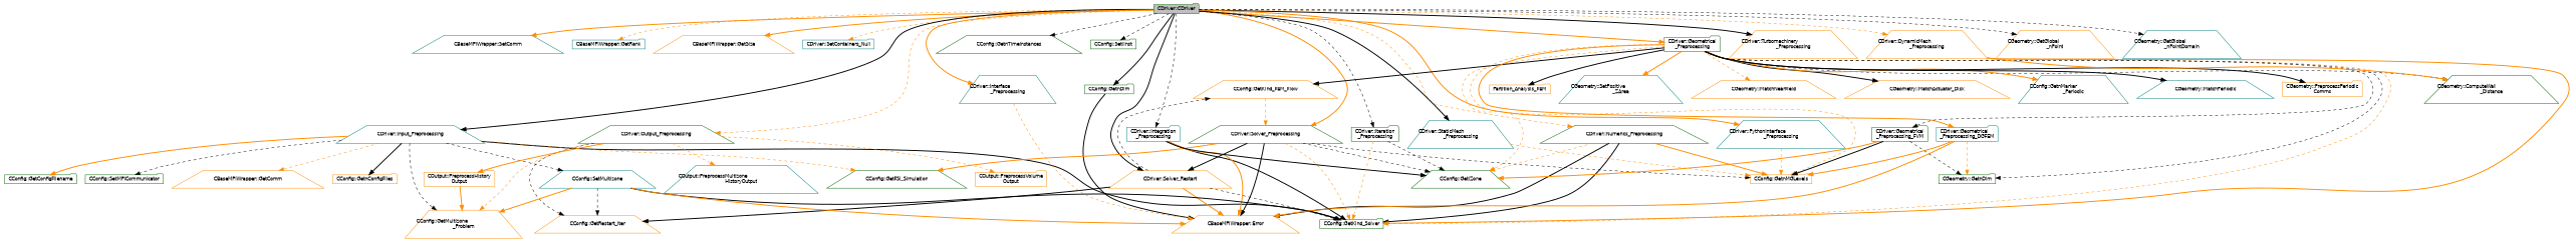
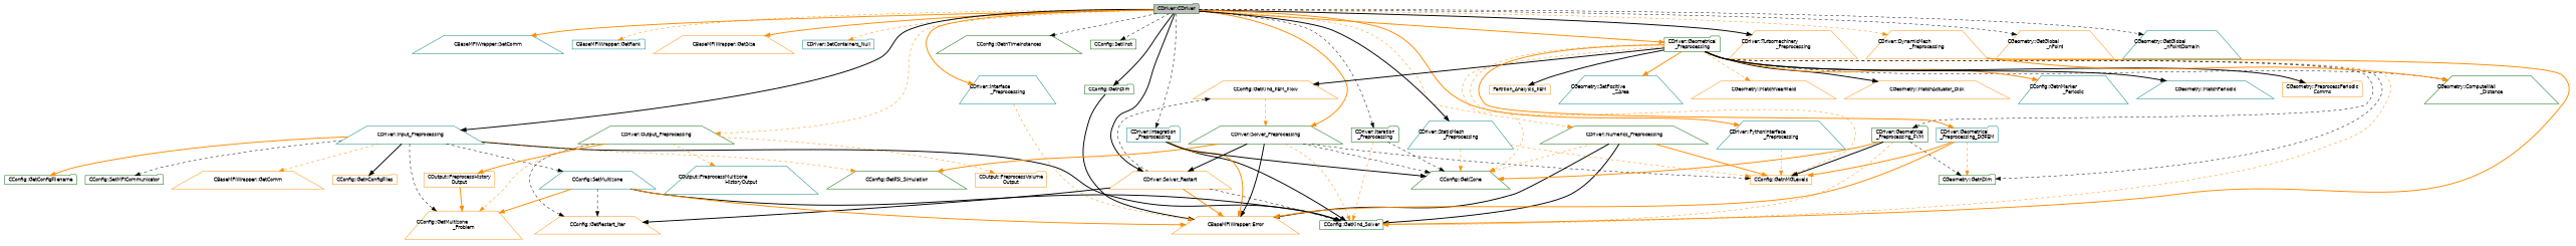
  digraph {
    rankdir=TB
    node [color=darkorange fillcolor=white fontname=Helvetica fontsize=10 shape=trapezium style=filled]
    edge [color=darkorange fontname=Helvetica fontsize=10 labelfontname=Helvetica labelfontsize=10 style=bold]
    n1 [color=darkgreen fillcolor=grey75 fontcolor=black height=0.2 label="CDriver::CDriver" shape=folder width=0.4]
    n2 [color=teal height=0.2 label="CBaseMPIWrapper::SetComm" width=0.4]
    n3 [color=teal height=0.2 label="CBaseMPIWrapper::GetRank" shape=folder width=0.4]
    n4 [height=0.2 label="CBaseMPIWrapper::GetSize" width=0.4]
    n5 [color=teal height=0.2 label="CDriver::SetContainers_Null" shape=folder width=0.4]
    n6 [color=teal height=0.2 label="CDriver::Input_Preprocessing" width=0.4]
    n7 [color=darkgreen height=0.2 label="CConfig::GetnDim" shape=folder width=0.4]
    n8 [color=darkgreen height=0.2 label="CDriver::Output_Preprocessing" width=0.4]
    n9 [color=darkgreen height=0.2 label="CConfig::GetnTimeInstances" width=0.4]
    n10 [color=darkgreen height=0.2 label="CConfig::SetiInst" shape=folder width=0.4]
    n11 [color=darkgreen height=0.2 label="CDriver::Geometrical\l_Preprocessing" shape=folder width=0.4]
    n12 [color=darkgreen height=0.2 label="CDriver::Solver_Preprocessing" width=0.4]
    n13 [height=0.2 label="CDriver::Solver_Restart" width=0.4]
    n14 [color=darkgreen height=0.2 label="CDriver::Numerics_Preprocessing" width=0.4]
    n15 [color=teal height=0.2 label="CDriver::Integration\l_Preprocessing" shape=folder width=0.4]
    n16 [color=darkgreen height=0.2 label="CDriver::Iteration\l_Preprocessing" shape=folder width=0.4]
    n17 [height=0.2 label="CDriver::DynamicMesh\l_Preprocessing" width=0.4]
    n18 [color=teal height=0.2 label="CDriver::StaticMesh\l_Preprocessing" width=0.4]
    n19 [color=teal height=0.2 label="CDriver::Interface\l_Preprocessing" width=0.4]
    n20 [height=0.2 label="CDriver::Turbomachinery\l_Preprocessing" width=0.4]
    n21 [color=teal height=0.2 label="CDriver::PythonInterface\l_Preprocessing" width=0.4]
    n22 [height=0.2 label="CGeometry::GetGlobal\l_nPoint" width=0.4]
    n23 [color=teal height=0.2 label="CGeometry::GetGlobal\l_nPointDomain" width=0.4]
    n24 [height=0.2 label="CConfig::GetnConfigFiles" shape=folder width=0.4]
    n25 [color=darkgreen height=0.2 label="CConfig::GetConfigFilename" shape=folder width=0.4]
    n26 [color=darkgreen height=0.2 label="CConfig::SetMPICommunicator" shape=folder width=0.4]
    n27 [height=0.2 label="CBaseMPIWrapper::GetComm" width=0.4]
    n28 [height=0.2 label="CConfig::GetMultizone\l_Problem" width=0.4]
    n29 [color=teal height=0.2 label="CConfig::SetMultizone" width=0.4]
    n30 [color=darkgreen height=0.2 label="CConfig::GetKind_Solver" shape=folder width=0.4]
    n31 [color=darkgreen height=0.2 label="CConfig::GetFSI_Simulation" width=0.4]
    n32 [height=0.2 label="CBaseMPIWrapper::Error" width=0.4]
    n33 [height=0.2 label="CConfig::GetRestart_Iter" width=0.4]
    n34 [height=0.2 label="COutput::PreprocessHistory\lOutput" shape=folder width=0.4]
    n35 [height=0.2 label="COutput::PreprocessVolume\lOutput" shape=folder width=0.4]
    n36 [color=teal height=0.2 label="COutput::PreprocessMultizone\lHistoryOutput" width=0.4]
    n37 [color=darkgreen height=0.2 label="CConfig::GetiZone" width=0.4]
    n38 [height=0.2 label="CConfig::GetKind_FEM_Flow" width=0.4]
    n39 [color=teal height=0.2 label="CDriver::Geometrical\l_Preprocessing_DGFEM" shape=folder width=0.4]
    n40 [color=darkgreen height=0.2 label="CGeometry::GetnDim" shape=folder width=0.4]
    n41 [height=0.2 label="CConfig::GetnMGLevels" shape=folder width=0.4]
    n42 [color=darkgreen height=0.2 label="CDriver::Geometrical\l_Preprocessing_FVM" shape=folder width=0.4]
    n43 [color=darkgreen height=0.2 label="CGeometry::ComputeWall\l_Distance" width=0.4]
    n44 [color=teal height=0.2 label="CGeometry::SetPositive\l_ZArea" width=0.4]
    n45 [height=0.2 label="CGeometry::MatchNearField" width=0.4]
    n46 [height=0.2 label="CGeometry::MatchActuator_Disk" width=0.4]
    n47 [color=teal height=0.2 label="CConfig::GetnMarker\l_Periodic" width=0.4]
    n48 [color=teal height=0.2 label="CGeometry::MatchPeriodic" width=0.4]
    n49 [height=0.2 label="CGeometry::PreprocessPeriodic\lComms" shape=folder width=0.4]
    n50 [height=0.2 label=Partition_Analysis_FEM shape=folder width=0.4]
    n1 -> n2
    n1 -> n3 [style=dashed]
    n1 -> n4
    n1 -> n5 [style=dashed]
    n1 -> n6 [color=black]
    n1 -> n7 [color=black]
    n1 -> n8 [style=dashed]
    n1 -> n9 [color=black style=dashed]
    n1 -> n10 [color=black style=dashed]
    n1 -> n11
    n1 -> n12
    n1 -> n13 [color=black]
    n1 -> n14 [style=dashed]
    n1 -> n15 [color=black style=dashed]
    n1 -> n16 [color=black style=dashed]
    n1 -> n17 [style=dashed]
    n1 -> n18 [color=black]
    n1 -> n19
    n1 -> n20 [color=black]
    n1 -> n21
    n1 -> n22 [color=black style=dashed]
    n1 -> n23 [color=black style=dashed]
    n6 -> n24 [color=black]
    n6 -> n25
    n6 -> n26 [color=black style=dashed]
    n6 -> n27 [style=dashed]
    n6 -> n28 [color=black style=dashed]
    n6 -> n29 [color=black style=dashed]
    n6 -> n30 [color=black]
    n6 -> n31 [style=dashed]
    n7 -> n32 [color=black]
    n8 -> n28 [style=dashed]
    n8 -> n33 [color=black style=dashed]
    n8 -> n34
    n8 -> n35 [style=dashed]
    n8 -> n36 [style=dashed]
    n11 -> n30 [style=dashed]
    n11 -> n37 [style=dashed]
    n11 -> n38 [color=black]
    n11 -> n39
    n11 -> n40 [color=black style=dashed]
    n11 -> n41 [style=dashed]
    n11 -> n42 [color=black style=dashed]
    n11 -> n43 [color=black style=dashed]
    n11 -> n44
    n11 -> n45 [style=dashed]
    n11 -> n46 [color=black]
    n11 -> n47
    n11 -> n48 [color=black]
    n11 -> n49 [color=black]
    n11 -> n50 [color=black]
    n12 -> n13 [color=black]
    n12 -> n30 [style=dashed]
    n12 -> n31
    n12 -> n32 [color=black]
    n12 -> n37 [color=black style=dashed]
    n12 -> n41 [color=black style=dashed]
    n13 -> n30 [color=black style=dashed]
    n13 -> n32
    n13 -> n33 [color=black]
    n13 -> n38 [color=black style=dashed]
    n14 -> n30 [color=black]
    n14 -> n32 [color=black]
    n14 -> n37 [style=dashed]
    n14 -> n41
    n15 -> n30 [color=black]
    n15 -> n32
    n15 -> n37 [color=black]
    n16 -> n30 [style=dashed]
    n16 -> n37 [color=black style=dashed]
    n17 -> n30
    n17 -> n43
+   n18 -> n37 [style=dashed]
    n18 -> n41 [style=dashed]
    n19 -> n32 [style=dashed]
    n21 -> n41 [style=dashed]
    n29 -> n28
    n29 -> n30 [color=black]
    n29 -> n32
    n29 -> n33 [color=black style=dashed]
    n34 -> n28
    n38 -> n12 [style=dashed]
    n39 -> n32
    n39 -> n40 [style=dashed]
    n39 -> n41
+   n42 -> n30 [style=dashed]
    n42 -> n37
    n42 -> n40 [color=black style=dashed]
    n42 -> n41 [color=black]
  }
